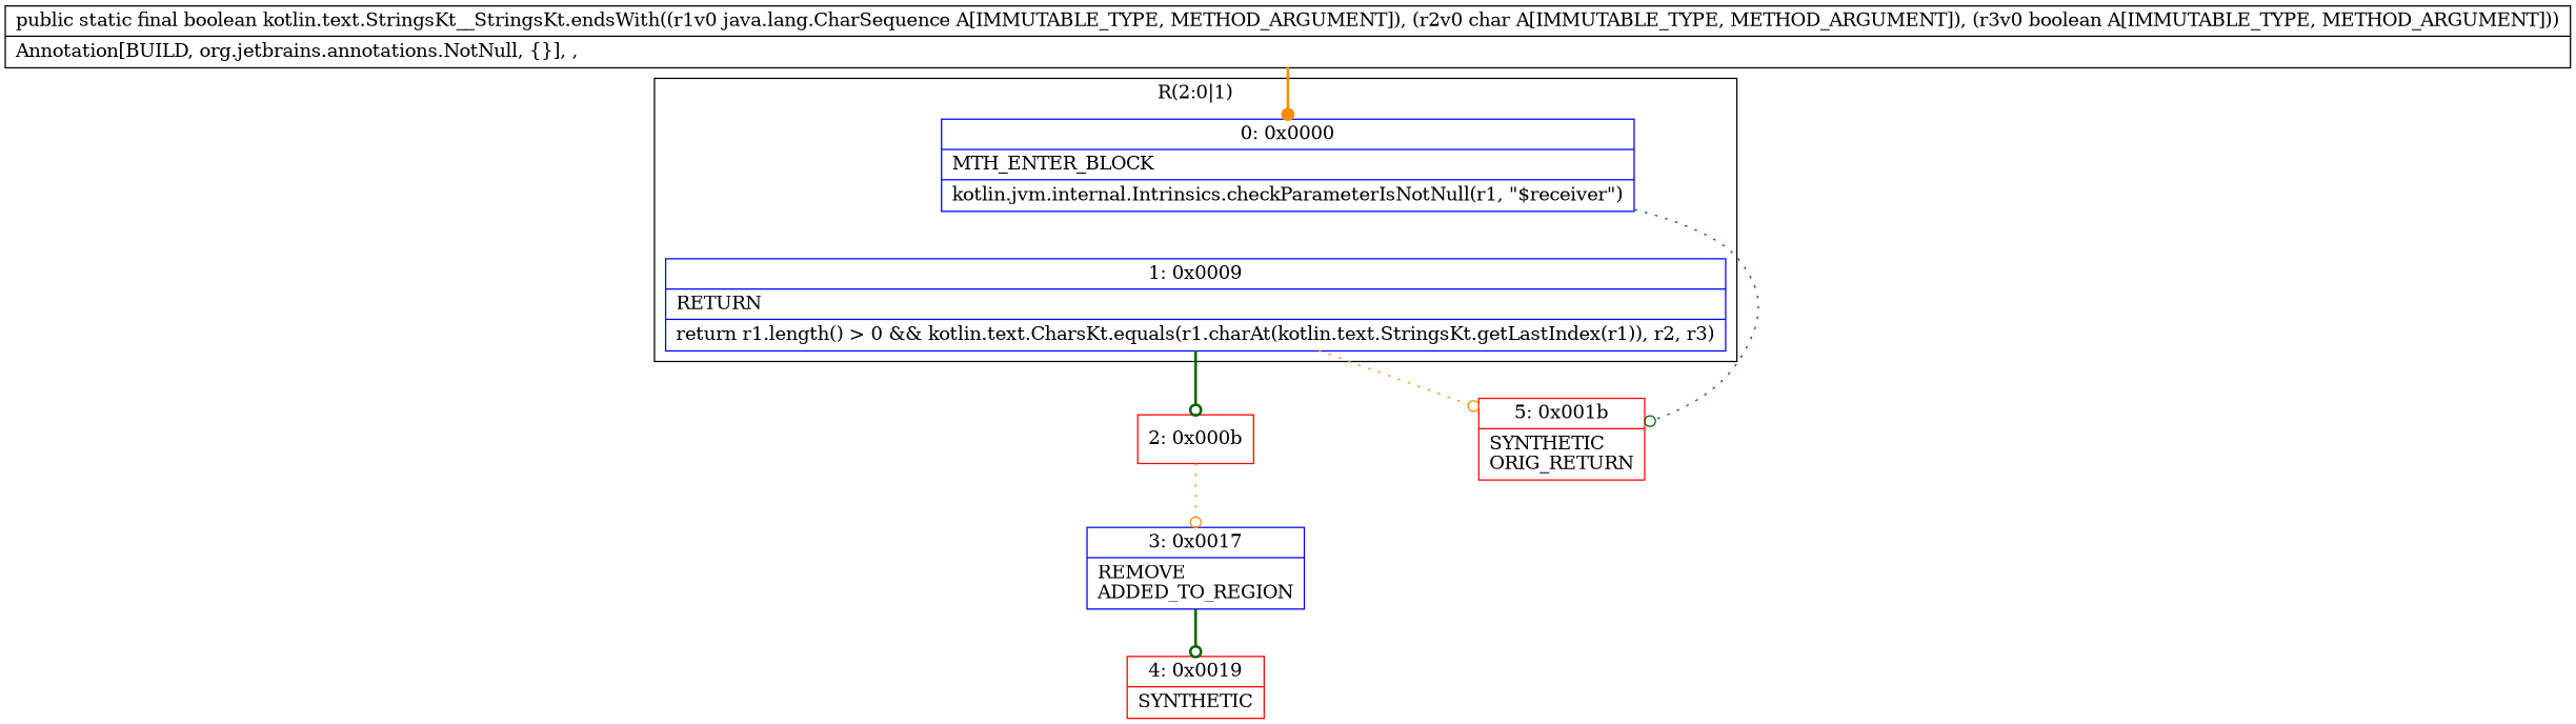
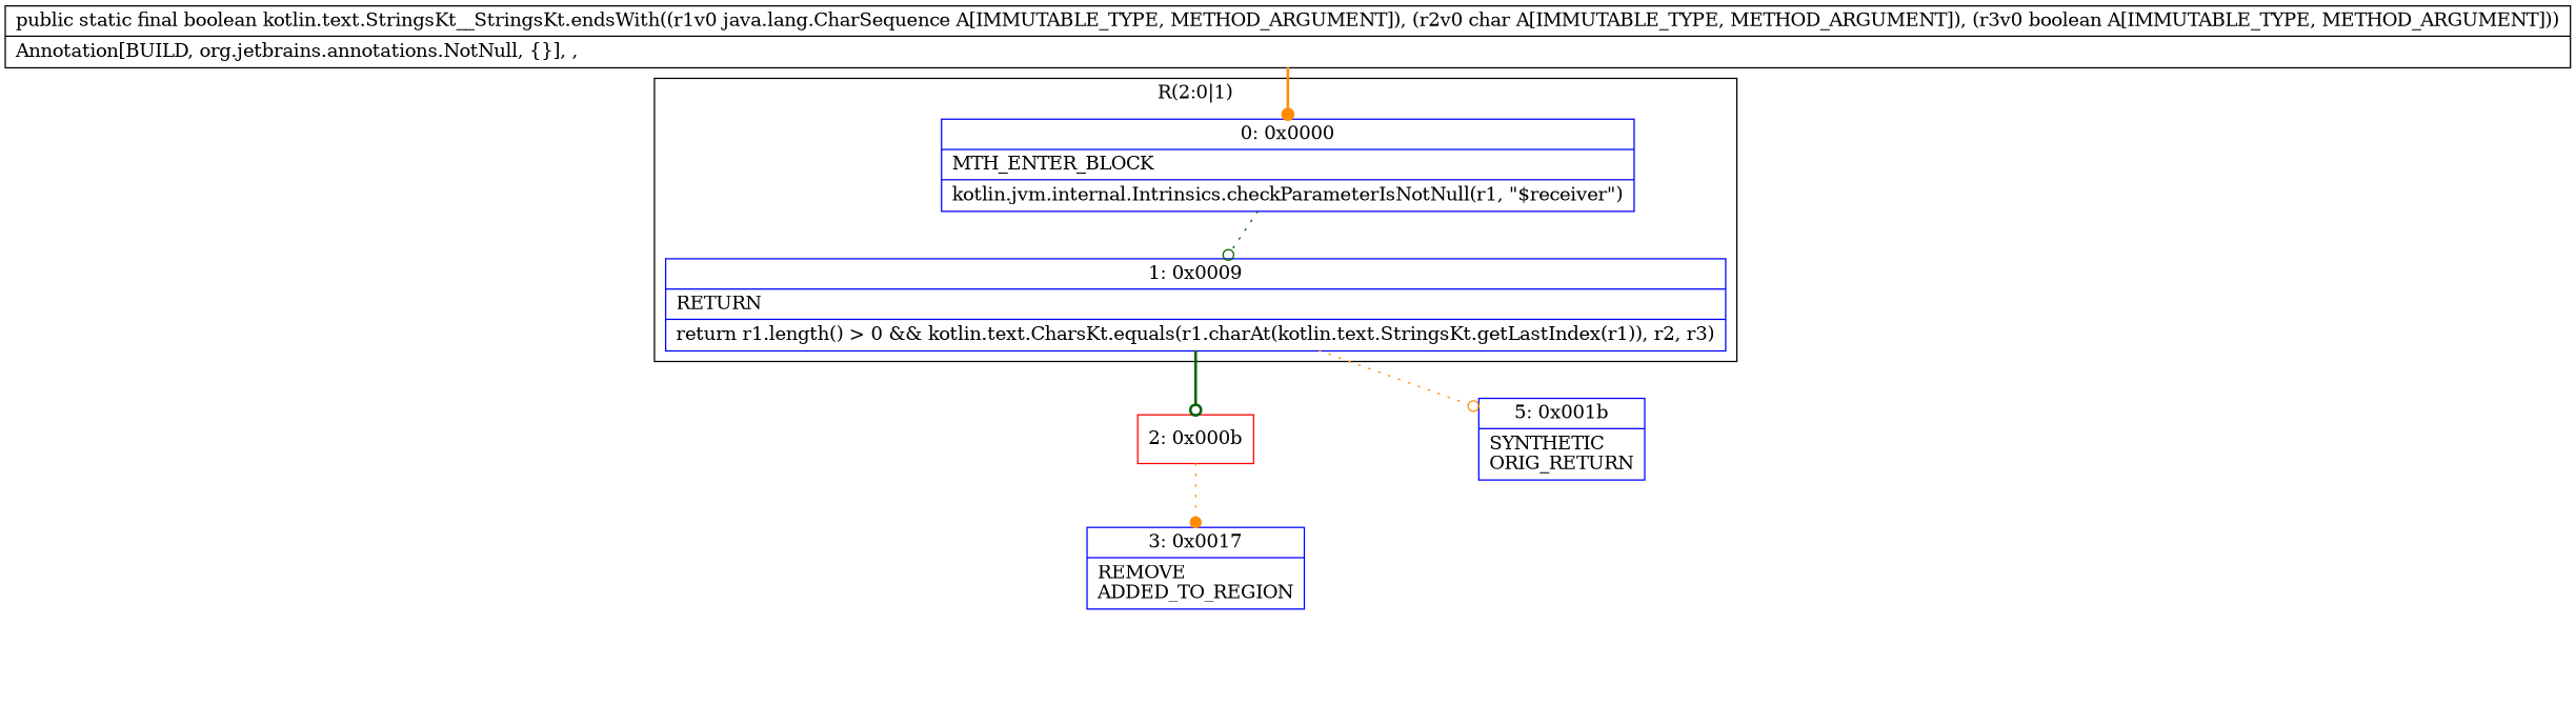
  digraph {
    node [color=blue shape=record]
    edge [arrowhead=odot color=darkgreen style=dotted]
    n1 [label="{0\:\ 0x0000|MTH_ENTER_BLOCK\l|kotlin.jvm.internal.Intrinsics.checkParameterIsNotNull(r1, \"$receiver\")\l}"]
    n2 [label="{1\:\ 0x0009|RETURN\l|return r1.length() \> 0 && kotlin.text.CharsKt.equals(r1.charAt(kotlin.text.StringsKt.getLastIndex(r1)), r2, r3)\l}"]
    n3 [color=red label="{2\:\ 0x000b}"]
-   n4 [color=red label="{5\:\ 0x001b|SYNTHETIC\lORIG_RETURN\l}"]
+   n4 [label="{5\:\ 0x001b|SYNTHETIC\lORIG_RETURN\l}"]
    n5 [label="{3\:\ 0x0017|REMOVE\lADDED_TO_REGION\l}"]
-   n6 [color=red label="{4\:\ 0x0019|SYNTHETIC\l}"]
    n7 [label="{public static final boolean kotlin.text.StringsKt__StringsKt.endsWith((r1v0 java.lang.CharSequence A[IMMUTABLE_TYPE, METHOD_ARGUMENT]), (r2v0 char A[IMMUTABLE_TYPE, METHOD_ARGUMENT]), (r3v0 boolean A[IMMUTABLE_TYPE, METHOD_ARGUMENT]))  | Annotation[BUILD, org.jetbrains.annotations.NotNull, \{\}], , \l}" color=""]
    subgraph cluster_1 {
      label="R(2:0|1)"
      n1
      n2
    }
-   n1 -> n4
+   n1 -> n2
    n2 -> n3 [style=bold]
    n2 -> n4 [color=darkorange]
-   n3 -> n5 [color=darkorange]
-   n5 -> n6 [style=bold]
+   n3 -> n5 [arrowhead=dot color=darkorange]
    n7 -> n1 [arrowhead=dot color=darkorange style=bold]
  }
